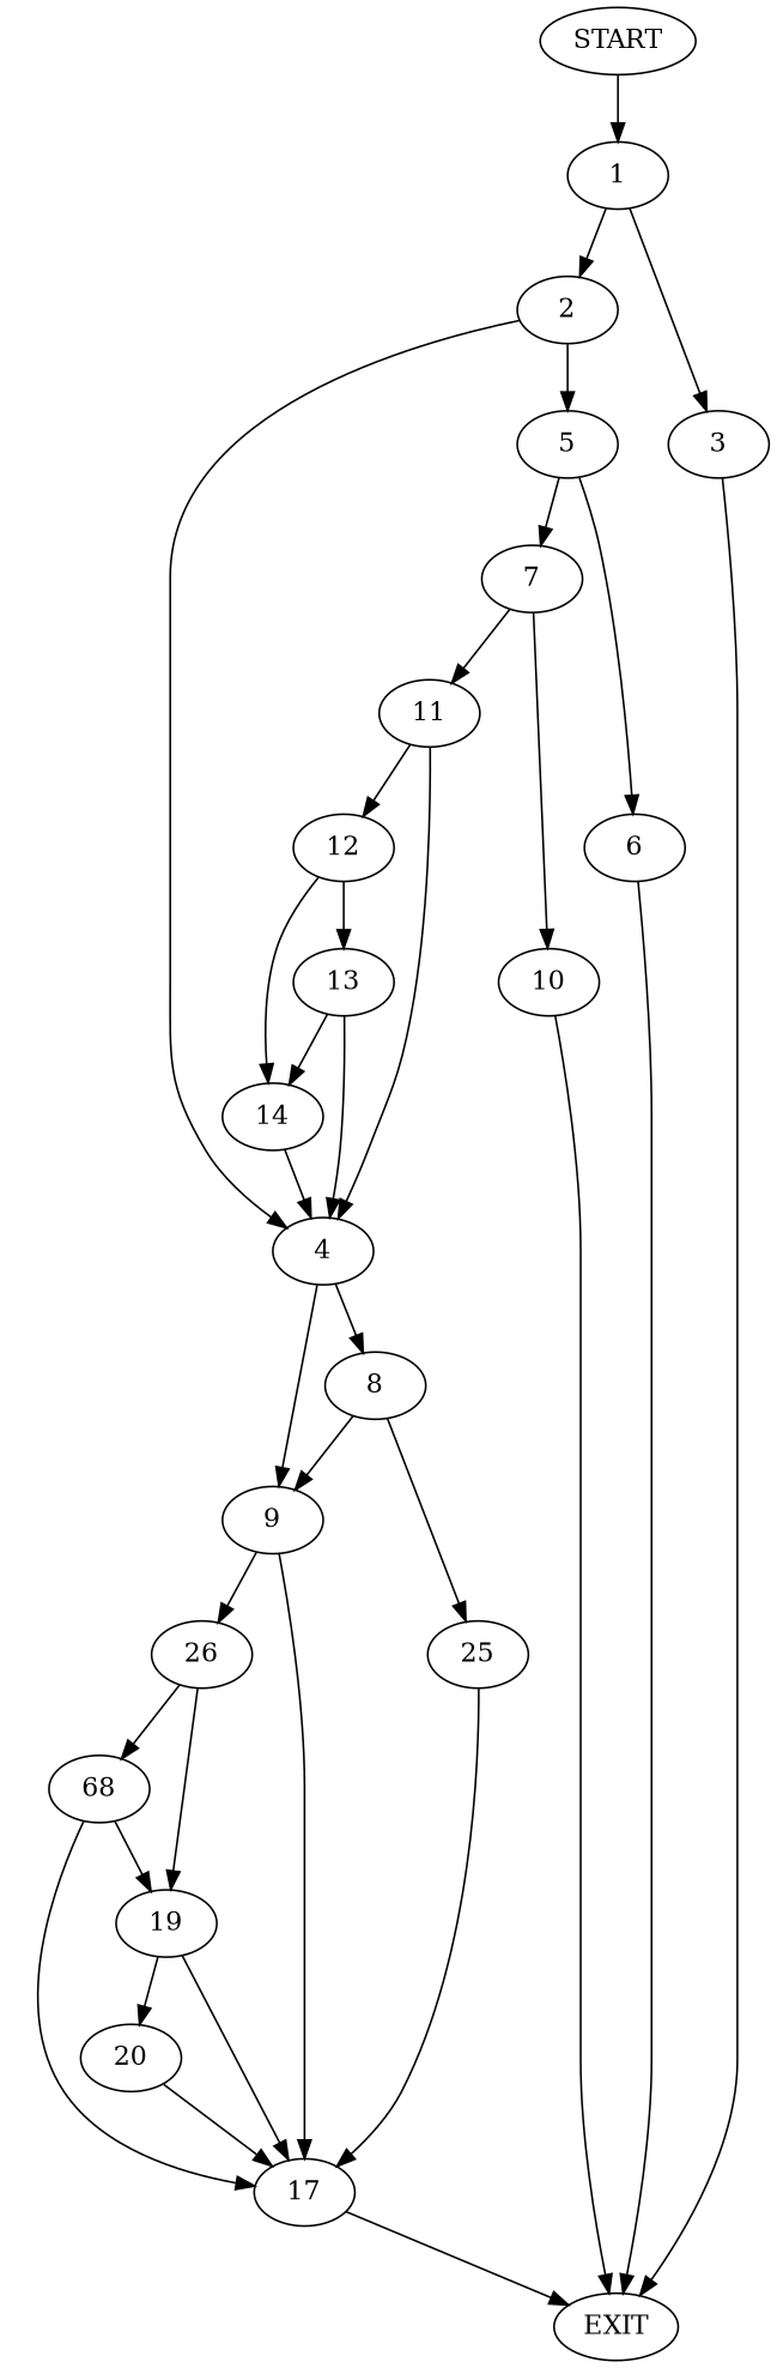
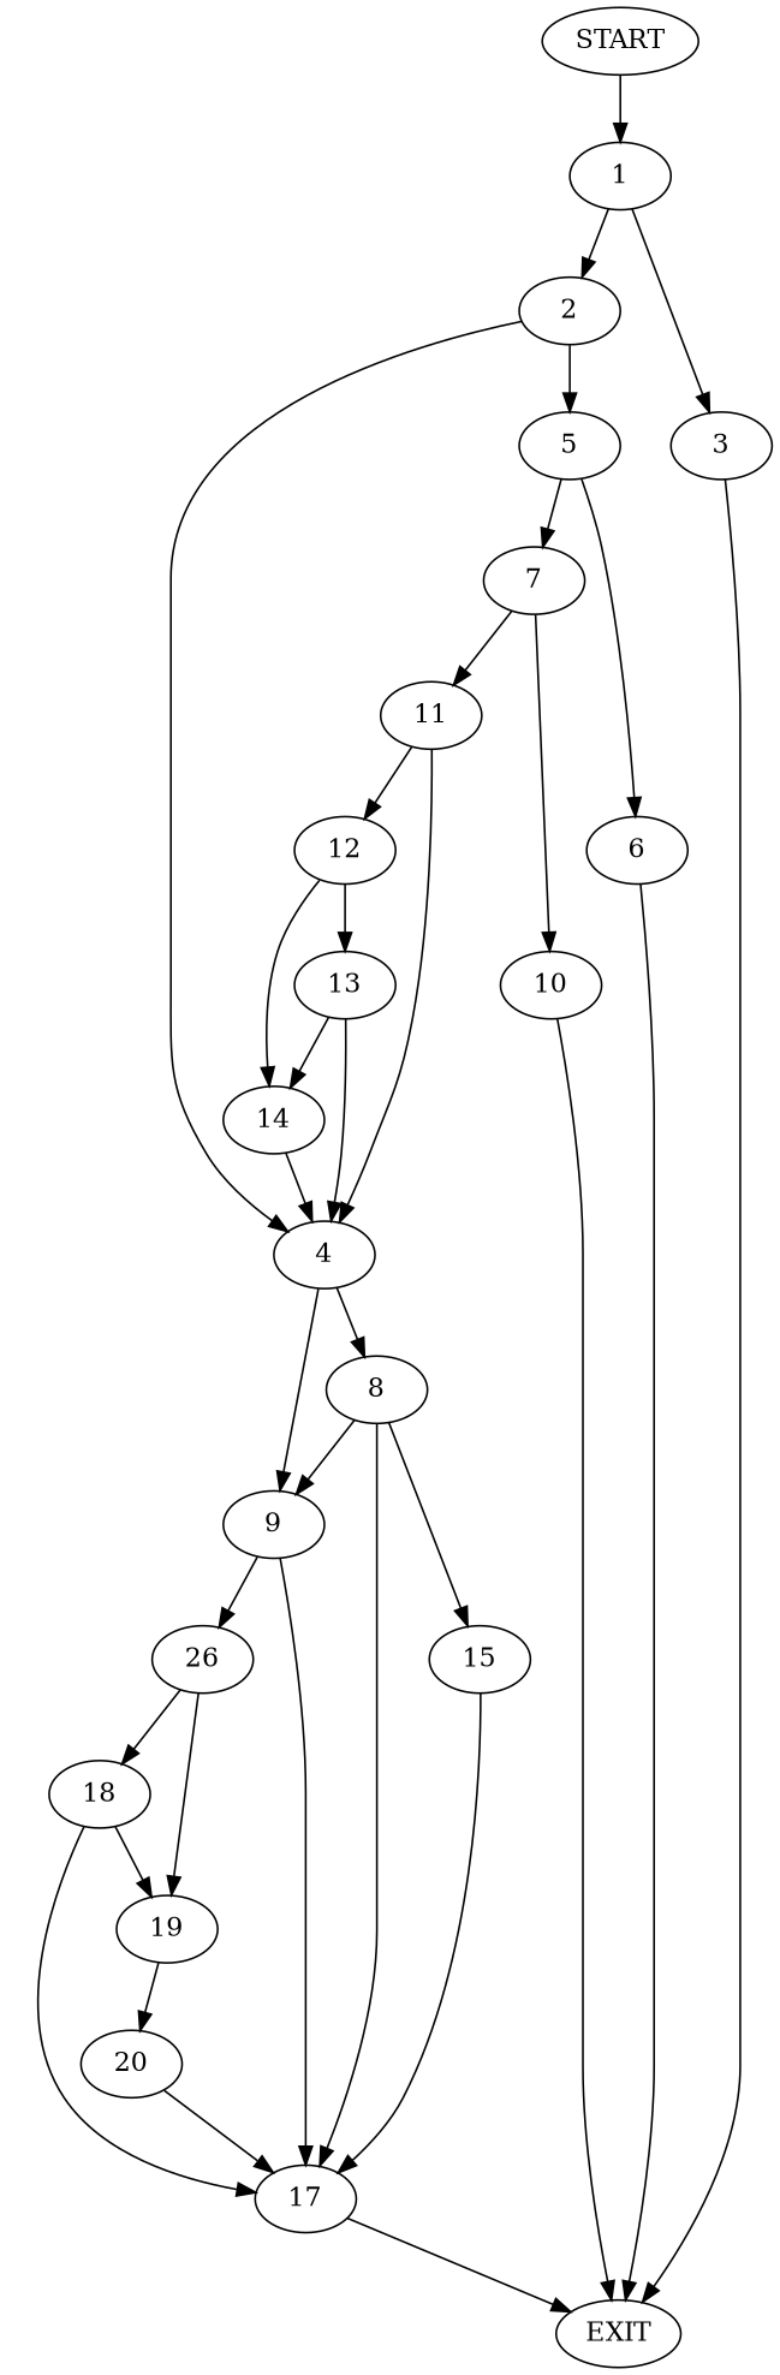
  digraph {
    n1 [label=START]
    1
    2
    3
    n5 [label=EXIT]
    4
    5
    8
    9
    6
    7
-   15 [label=25]
+   15
    n13 [label=26]
    17
    10
    11
    12
-   18 [label=68]
+   18
    19
    13
    14
    20
    n1 -> 1
    1 -> 2
    1 -> 3
    2 -> 4
    2 -> 5
    3 -> n5
    4 -> 8
    4 -> 9
    5 -> 6
    5 -> 7
    8 -> 9
    8 -> 15
    9 -> n13
    9 -> 17
    6 -> n5
    7 -> 10
    7 -> 11
    15 -> 17
    n13 -> 18
    n13 -> 19
    17 -> n5
    10 -> n5
    11 -> 4
    11 -> 12
    12 -> 13
    12 -> 14
    18 -> 17
    18 -> 19
-   19 -> 17
+   8 -> 17
    19 -> 20
    13 -> 4
    13 -> 14
    14 -> 4
    20 -> 17
  }
